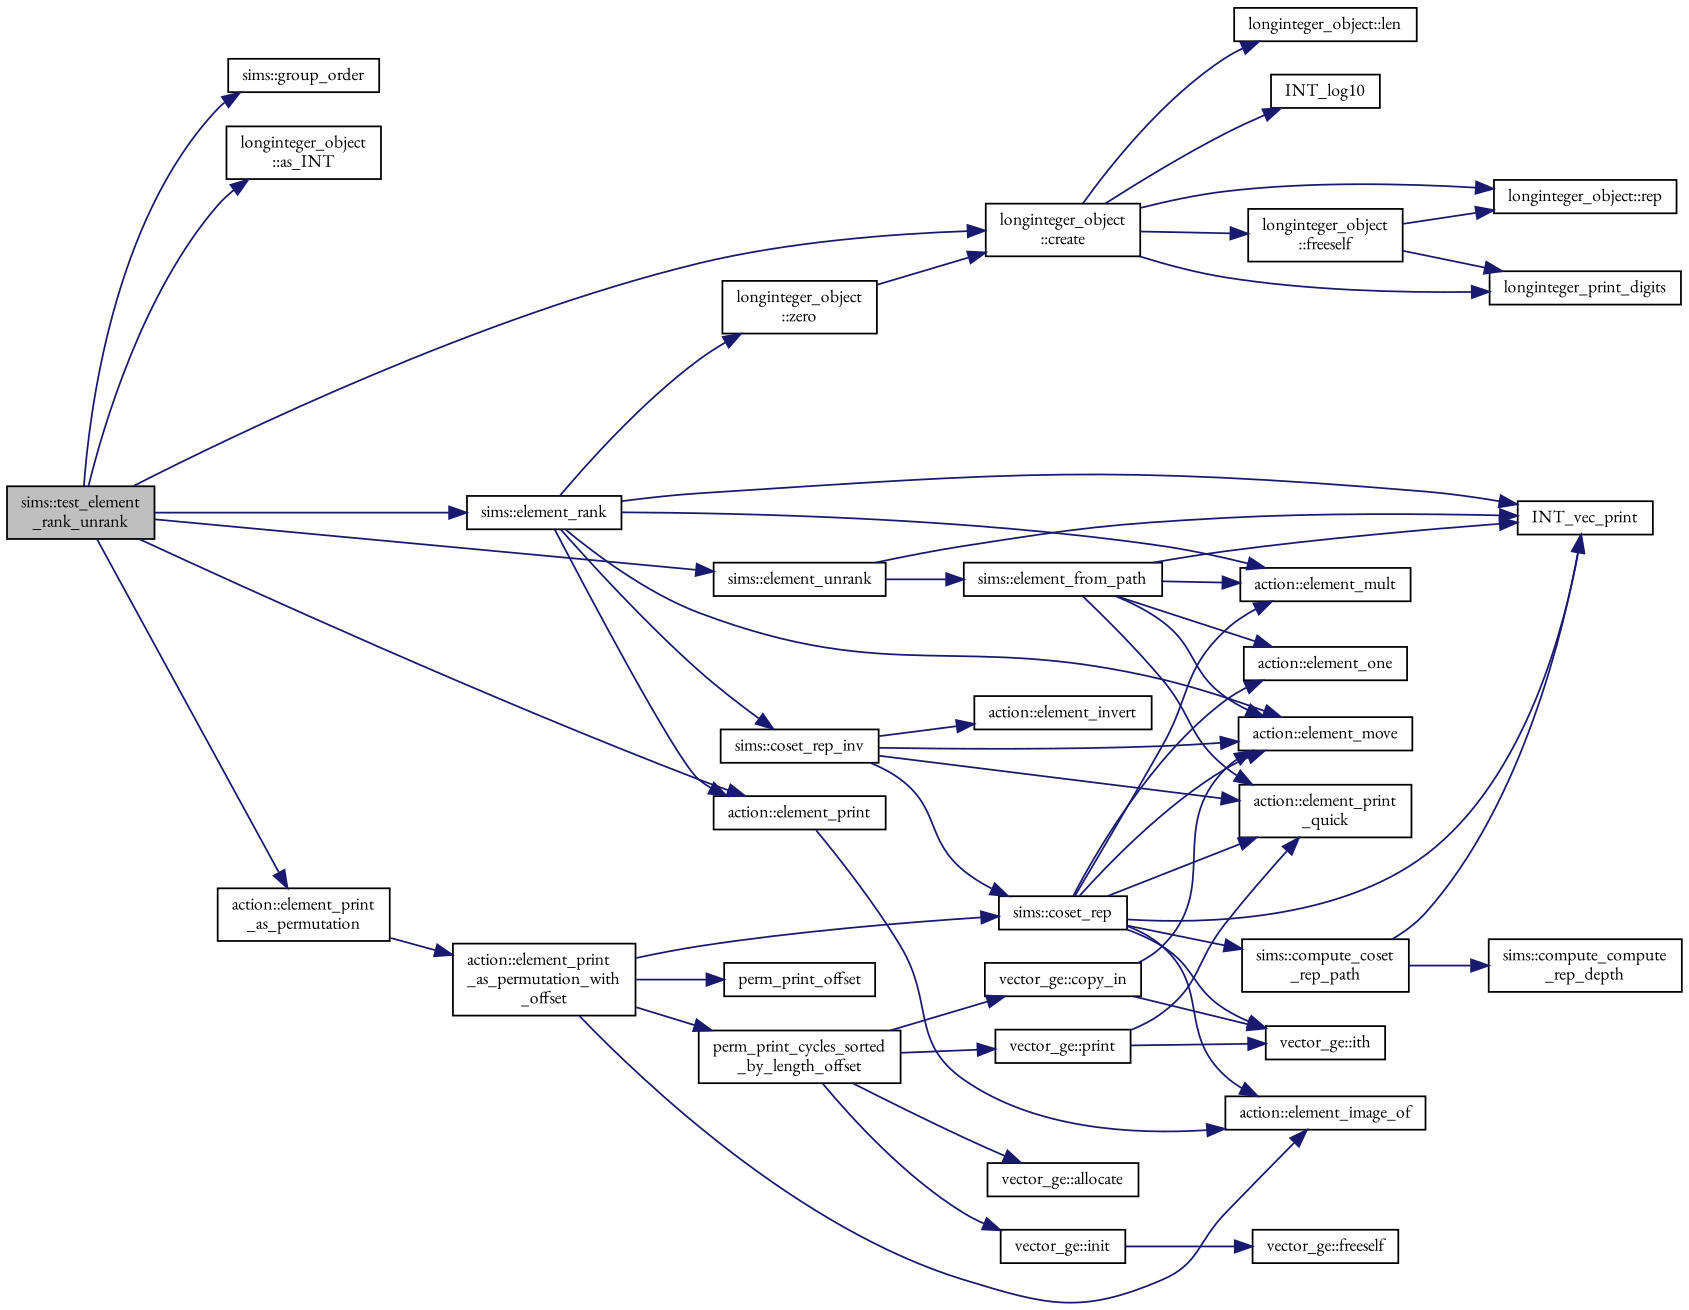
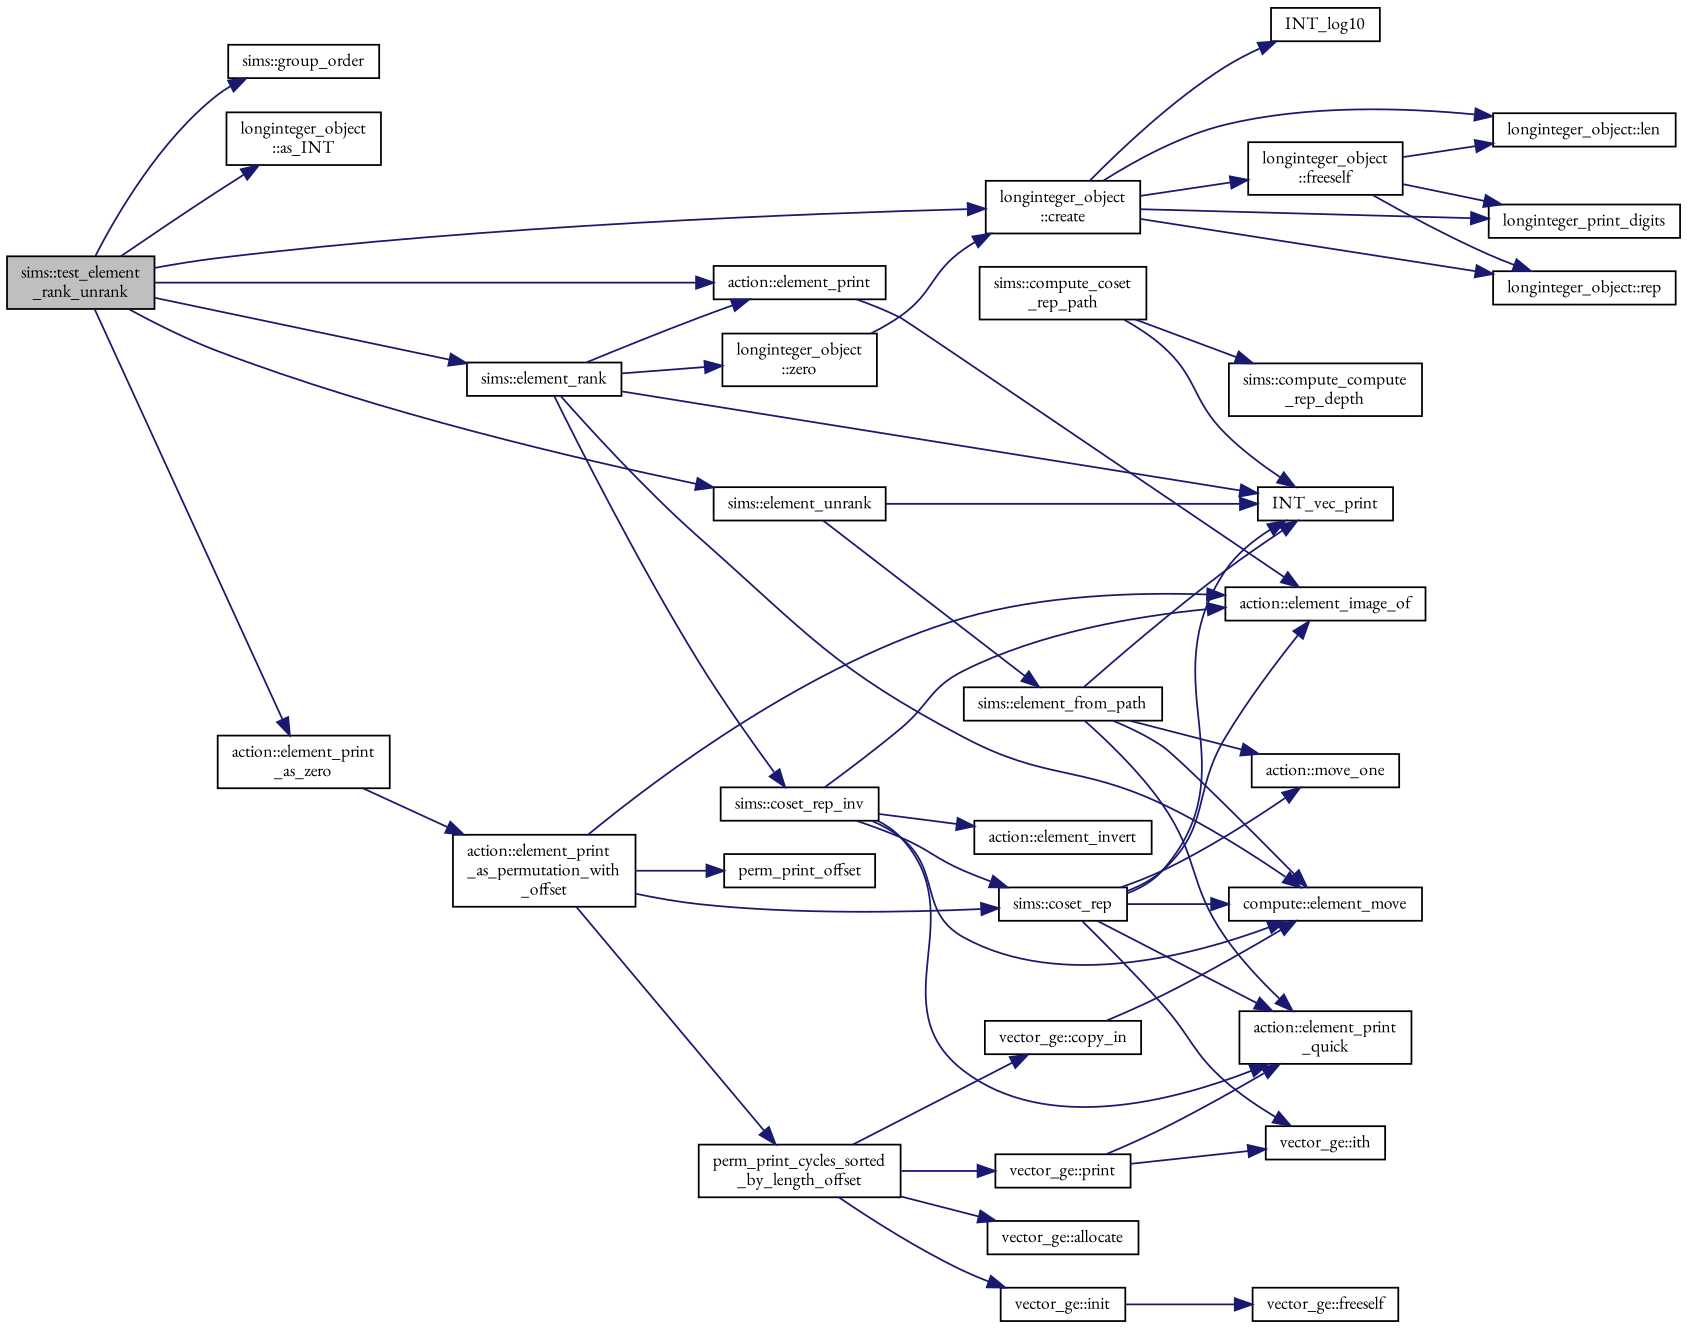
  digraph {
    fontname="EB Garamond"
    rankdir=LR
    node [color=black fillcolor=white fontname="EB Garamond" fontsize=10 shape=record style=filled]
    edge [color=midnightblue fontname="EB Garamond" fontsize=10 labelfontname=Helvetica labelfontsize=10 style=solid]
    n1 [fillcolor=grey75 fontcolor=black height=0.2 label="sims::test_element\l_rank_unrank" width=0.4]
    n2 [height=0.2 label="sims::group_order" width=0.4]
    n3 [height=0.2 label="longinteger_object\l::as_INT" width=0.4]
    n4 [height=0.2 label="longinteger_object\l::create" width=0.4]
    n5 [height=0.2 label="sims::element_unrank" width=0.4]
    n6 [height=0.2 label="action::element_print" width=0.4]
-   n7 [height=0.2 label="action::element_print\l_as_permutation" width=0.4]
+   n7 [height=0.2 label="action::element_print\l_as_zero" width=0.4]
    n8 [height=0.2 label="sims::element_rank" width=0.4]
    n9 [height=0.2 label="longinteger_object\l::freeself" width=0.4]
    n10 [height=0.2 label=longinteger_print_digits width=0.4]
    n11 [height=0.2 label="longinteger_object::rep" width=0.4]
    n12 [height=0.2 label="longinteger_object::len" width=0.4]
    n13 [height=0.2 label=INT_log10 width=0.4]
    n14 [height=0.2 label=INT_vec_print width=0.4]
    n15 [height=0.2 label="sims::element_from_path" width=0.4]
    n16 [height=0.2 label="action::element_image_of" width=0.4]
    n17 [height=0.2 label="action::element_print\l_as_permutation_with\l_offset" width=0.4]
-   n18 [height=0.2 label="action::element_mult" width=0.4]
-   n19 [height=0.2 label="action::element_move" width=0.4]
+   n19 [height=0.2 label="compute::element_move" width=0.4]
    n20 [height=0.2 label="longinteger_object\l::zero" width=0.4]
    n21 [height=0.2 label="sims::coset_rep_inv" width=0.4]
-   n22 [height=0.2 label="action::element_one" width=0.4]
+   n22 [height=0.2 label="action::move_one" width=0.4]
    n23 [height=0.2 label="action::element_print\l_quick" width=0.4]
    n24 [height=0.2 label="sims::coset_rep" width=0.4]
    n25 [height=0.2 label="sims::compute_coset\l_rep_path" width=0.4]
    n26 [height=0.2 label="vector_ge::ith" width=0.4]
    n27 [height=0.2 label="sims::compute_compute\l_rep_depth" width=0.4]
    n28 [height=0.2 label=perm_print_offset width=0.4]
    n29 [height=0.2 label="perm_print_cycles_sorted\l_by_length_offset" width=0.4]
    n30 [height=0.2 label="vector_ge::init" width=0.4]
    n31 [height=0.2 label="vector_ge::allocate" width=0.4]
    n32 [height=0.2 label="vector_ge::copy_in" width=0.4]
    n33 [height=0.2 label="vector_ge::print" width=0.4]
    n34 [height=0.2 label="vector_ge::freeself" width=0.4]
    n35 [height=0.2 label="action::element_invert" width=0.4]
    n1 -> n2
    n1 -> n3
    n1 -> n4
    n1 -> n5
    n1 -> n6
    n1 -> n7
    n1 -> n8
    n4 -> n9
    n4 -> n10
    n4 -> n11
    n4 -> n12
    n4 -> n13
    n5 -> n14
    n5 -> n15
    n6 -> n16
    n7 -> n17
    n8 -> n6
    n8 -> n14
-   n8 -> n18
    n8 -> n19
    n8 -> n20
    n8 -> n21
    n9 -> n10
    n9 -> n11
+   n9 -> n12
    n15 -> n14
-   n15 -> n18
    n15 -> n19
    n15 -> n22
    n15 -> n23
    n17 -> n16
    n17 -> n24
    n17 -> n28
    n17 -> n29
    n20 -> n4
+   n21 -> n16
    n21 -> n19
    n21 -> n23
    n21 -> n24
    n21 -> n35
    n24 -> n14
    n24 -> n16
-   n24 -> n18
    n24 -> n19
    n24 -> n22
    n24 -> n23
-   n24 -> n25
    n24 -> n26
    n25 -> n14
    n25 -> n27
    n29 -> n30
    n29 -> n31
    n29 -> n32
    n29 -> n33
    n30 -> n34
    n32 -> n19
-   n32 -> n26
    n33 -> n23
    n33 -> n26
  }
